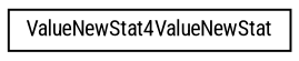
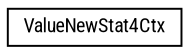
  digraph {
    rankdir=LR
    fontname="Roboto Condensed"
-   n1 [color=black fillcolor=white fontname="Roboto Condensed" fontsize=10 height=0.2 label=ValueNewStat4ValueNewStat shape=record style=filled width=0.4]
+   n1 [color=black fillcolor=white fontname="Roboto Condensed" fontsize=10 height=0.2 label=ValueNewStat4Ctx shape=record style=filled width=0.4]
  }
